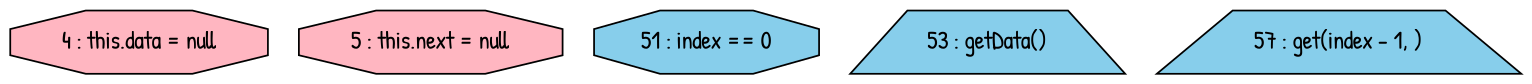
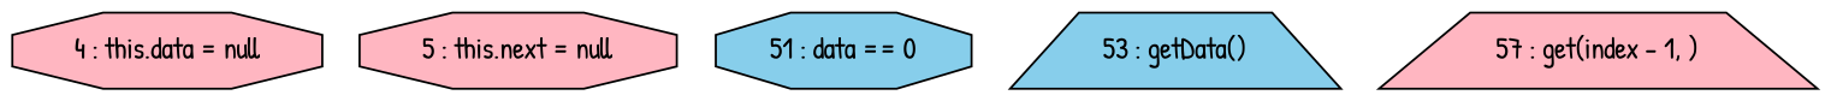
  digraph {
    fontname="Patrick Hand"
    node [style=filled fillcolor=lightpink shape=octagon fontname="Patrick Hand"]
    "4 : this.data = null"
    "5 : this.next = null"
-   "51 : index == 0" [fillcolor=skyblue]
+   "51 : index == 0" [fillcolor=skyblue label="51 : data == 0"]
    "53 : getData()" [fillcolor=skyblue shape=trapezium]
-   "57 : get(index - 1, )" [fillcolor=skyblue shape=trapezium]
+   "57 : get(index - 1, )" [shape=trapezium]
  }
